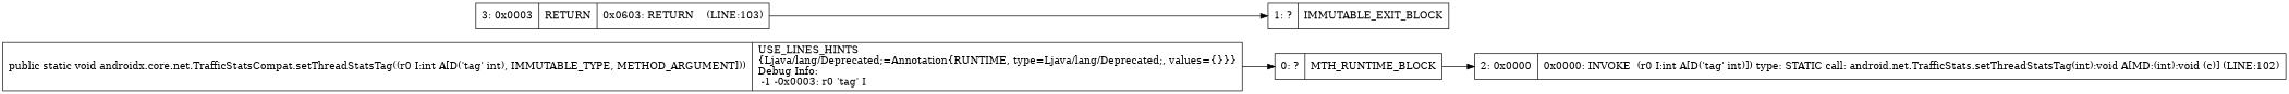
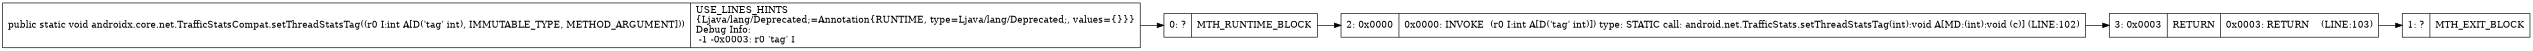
  digraph {
    rankdir=LR
    node [shape=record]
    n1 [label="{0\:\ ?|MTH_RUNTIME_BLOCK\l}"]
    n2 [label="{2\:\ 0x0000|0x0000: INVOKE  (r0 I:int A[D('tag' int)]) type: STATIC call: android.net.TrafficStats.setThreadStatsTag(int):void A[MD:(int):void (c)] (LINE:102)\l}"]
-   n3 [label="{3\:\ 0x0003|RETURN\l|0x0603: RETURN    (LINE:103)\l}"]
-   n4 [label="{1\:\ ?|IMMUTABLE_EXIT_BLOCK\l}"]
+   n3 [label="{3\:\ 0x0003|RETURN\l|0x0003: RETURN    (LINE:103)\l}"]
+   n4 [label="{1\:\ ?|MTH_EXIT_BLOCK\l}"]
    n5 [label="{public static void androidx.core.net.TrafficStatsCompat.setThreadStatsTag((r0 I:int A[D('tag' int), IMMUTABLE_TYPE, METHOD_ARGUMENT]))  | USE_LINES_HINTS\l\{Ljava\/lang\/Deprecated;=Annotation\{RUNTIME, type=Ljava\/lang\/Deprecated;, values=\{\}\}\}\lDebug Info:\l  \-1 \-0x0003: r0 'tag' I\l}"]
    n1 -> n2
+   n2 -> n3
    n3 -> n4
    n5 -> n1
  }
